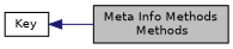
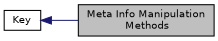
  digraph {
    rankdir=LR
    node [color=black fontname=Helvetica fontsize=10 shape=record style=filled]
    n1 [fillcolor=white height=0.2 label=Key width=0.4]
-   n2 [fillcolor=grey75 fontcolor=black height=0.2 label="Meta Info Methods\l Methods" width=0.4]
+   n2 [fillcolor=grey75 fontcolor=black height=0.2 label="Meta Info Manipulation\l Methods" width=0.4]
    n1 -> n2 [color=midnightblue dir=back fontname=Helvetica fontsize=10 labelfontname=Helvetica labelfontsize=10 shape=plaintext style=solid]
  }
